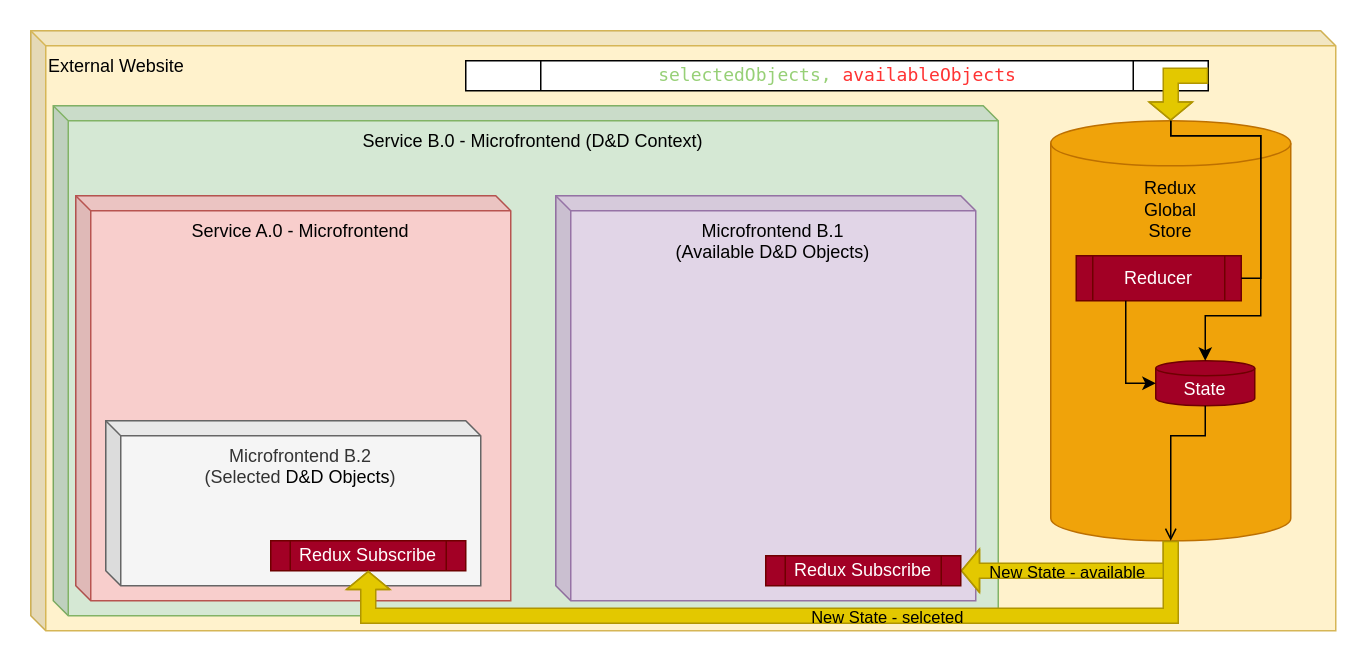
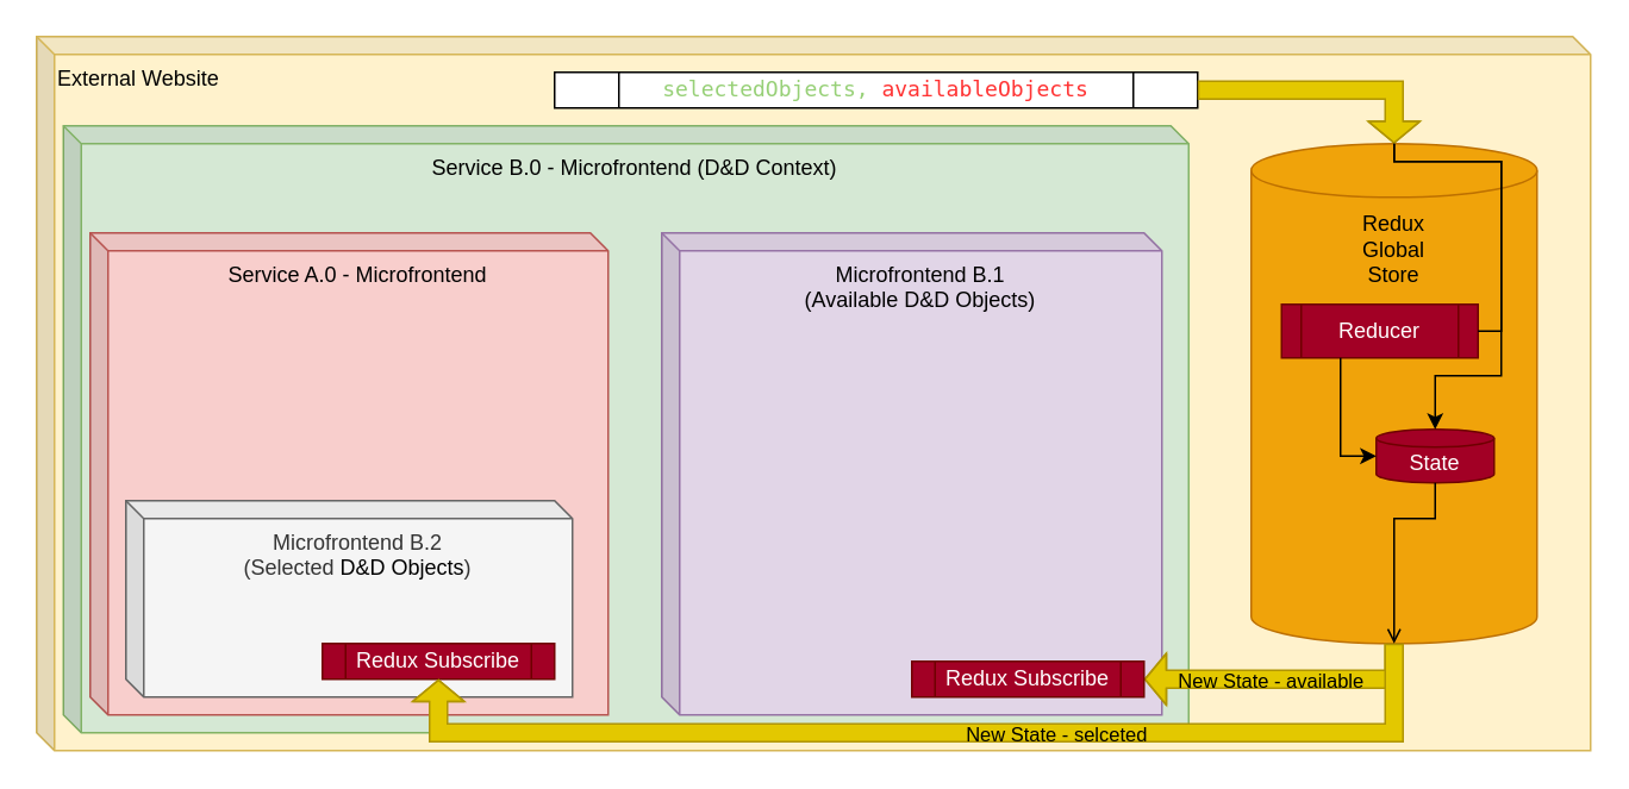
  <mxCell id="0" />
  <mxCell id="1" parent="0" />
  <mxCell id="2" value="External Website" style="shape=cube;whiteSpace=wrap;html=1;boundedLbl=1;backgroundOutline=1;darkOpacity=0.05;darkOpacity2=0.1;verticalAlign=top;size=10;fillColor=#fff2cc;strokeColor=#d6b656;align=left;" parent="1" vertex="1"><mxGeometry x="20" y="20" width="870" height="400" as="geometry" /></mxCell>
  <mxCell id="3" value="Service B.0 - Microfrontend (D&amp;amp;D Context)" style="shape=cube;whiteSpace=wrap;html=1;boundedLbl=1;backgroundOutline=1;darkOpacity=0.05;darkOpacity2=0.1;size=10;verticalAlign=top;fillColor=#d5e8d4;strokeColor=#82b366;" parent="1" vertex="1"><mxGeometry x="35" y="70" width="630" height="340" as="geometry" /></mxCell>
  <mxCell id="4" value="Service A.0 - Microfrontend" style="shape=cube;whiteSpace=wrap;html=1;boundedLbl=1;backgroundOutline=1;darkOpacity=0.05;darkOpacity2=0.1;size=10;verticalAlign=top;fillColor=#f8cecc;strokeColor=#b85450;" parent="1" vertex="1"><mxGeometry x="50" y="130" width="290" height="270" as="geometry" /></mxCell>
  <mxCell id="5" value="Microfrontend B.1&lt;br&gt;(Available D&amp;amp;D Objects)" style="shape=cube;whiteSpace=wrap;html=1;boundedLbl=1;backgroundOutline=1;darkOpacity=0.05;darkOpacity2=0.1;size=10;verticalAlign=top;fillColor=#e1d5e7;strokeColor=#9673a6;" parent="1" vertex="1"><mxGeometry x="370" y="130" width="280" height="270" as="geometry" /></mxCell>
  <mxCell id="6" value="Microfrontend B.2 &lt;br&gt;(Selected&amp;nbsp;&lt;span style=&quot;color: rgb(0, 0, 0);&quot;&gt;D&amp;amp;D Objects&lt;/span&gt;)" style="shape=cube;whiteSpace=wrap;html=1;boundedLbl=1;backgroundOutline=1;darkOpacity=0.05;darkOpacity2=0.1;size=10;verticalAlign=top;fillColor=#f5f5f5;strokeColor=#666666;fontColor=#333333;" parent="1" vertex="1"><mxGeometry x="70" y="280" width="250" height="110" as="geometry" /></mxCell>
- <mxCell id="7" value="&lt;code data-language=&quot;typescript-jsx&quot; data-application=&quot;com.atlassian.bitbucket-server&quot;&gt;&lt;font color=&quot;#97d077&quot;&gt;selectedObjects,&amp;nbsp;&lt;/font&gt;&lt;/code&gt;&lt;span style=&quot;color: rgb(255, 51, 51); font-family: monospace;&quot;&gt;availableObjects&lt;/span&gt;" style="shape=process;whiteSpace=wrap;html=1;backgroundOutline=1;" parent="1" vertex="1"><mxGeometry x="310" y="40" width="495" height="20" as="geometry" /></mxCell>
+ <mxCell id="7" value="&lt;code data-language=&quot;typescript-jsx&quot; data-application=&quot;com.atlassian.bitbucket-server&quot;&gt;&lt;font color=&quot;#97d077&quot;&gt;selectedObjects,&amp;nbsp;&lt;/font&gt;&lt;/code&gt;&lt;span style=&quot;color: rgb(255, 51, 51); font-family: monospace;&quot;&gt;availableObjects&lt;/span&gt;" style="shape=process;whiteSpace=wrap;html=1;backgroundOutline=1;" parent="1" vertex="1"><mxGeometry x="310" y="40" width="360" height="20" as="geometry" /></mxCell>
  <mxCell id="8" value="Redux&lt;div&gt;Global&lt;/div&gt;&lt;div&gt;Store&lt;/div&gt;&lt;div&gt;&lt;br&gt;&lt;/div&gt;&lt;div&gt;&lt;br&gt;&lt;/div&gt;&lt;div&gt;&lt;br&gt;&lt;/div&gt;&lt;div&gt;&lt;br&gt;&lt;/div&gt;&lt;div&gt;&lt;br&gt;&lt;/div&gt;&lt;div&gt;&lt;br&gt;&lt;/div&gt;&lt;div&gt;&lt;br&gt;&lt;/div&gt;&lt;div&gt;&lt;br&gt;&lt;/div&gt;&lt;div&gt;&lt;br&gt;&lt;/div&gt;&lt;div&gt;&lt;br&gt;&lt;/div&gt;&lt;div&gt;&lt;br&gt;&lt;/div&gt;&lt;div&gt;&lt;br&gt;&lt;/div&gt;&lt;div&gt;&lt;br&gt;&lt;/div&gt;" style="shape=cylinder3;whiteSpace=wrap;html=1;boundedLbl=1;backgroundOutline=1;size=15;fillColor=#f0a30a;fontColor=#000000;strokeColor=#BD7000;" parent="1" vertex="1"><mxGeometry x="700" y="80" width="160" height="280" as="geometry" /></mxCell>
  <mxCell id="9" value="Reducer" style="shape=process;whiteSpace=wrap;html=1;backgroundOutline=1;fillColor=#a20025;fontColor=#ffffff;strokeColor=#6F0000;" parent="1" vertex="1"><mxGeometry x="717" y="170" width="110" height="30" as="geometry" /></mxCell>
  <mxCell id="10" value="State" style="shape=cylinder3;whiteSpace=wrap;html=1;boundedLbl=1;backgroundOutline=1;size=5;fillColor=#a20025;fontColor=#ffffff;strokeColor=#6F0000;" parent="1" vertex="1"><mxGeometry x="770" y="240" width="66" height="30" as="geometry" /></mxCell>
  <mxCell id="11" value="" style="shape=flexArrow;endArrow=classic;html=1;rounded=0;exitX=1;exitY=0.5;exitDx=0;exitDy=0;entryX=0.5;entryY=0;entryDx=0;entryDy=0;entryPerimeter=0;endWidth=18;endSize=3.67;fillColor=#e3c800;strokeColor=#B09500;" parent="1" source="7" target="8" edge="1"><mxGeometry width="50" height="50" relative="1" as="geometry"><mxPoint x="900" y="350" as="sourcePoint" /><mxPoint x="950" y="300" as="targetPoint" /><Array as="points"><mxPoint x="780" y="50" /></Array></mxGeometry></mxCell>
  <mxCell id="12" value="" style="shape=flexArrow;endArrow=classic;html=1;rounded=0;exitX=0.5;exitY=1;exitDx=0;exitDy=0;entryX=1;entryY=0.5;entryDx=0;entryDy=0;endWidth=18;endSize=3.67;exitPerimeter=0;fillColor=#e3c800;strokeColor=#B09500;" parent="1" source="8" target="13" edge="1"><mxGeometry width="50" height="50" relative="1" as="geometry"><mxPoint x="690" y="500" as="sourcePoint" /><mxPoint x="800" y="530" as="targetPoint" /><Array as="points"><mxPoint x="780" y="380" /></Array></mxGeometry></mxCell>
  <mxCell id="13" value="Redux Subscribe" style="shape=process;whiteSpace=wrap;html=1;backgroundOutline=1;fillColor=#a20025;fontColor=#ffffff;strokeColor=#6F0000;" parent="1" vertex="1"><mxGeometry x="510" y="370" width="130" height="20" as="geometry" /></mxCell>
  <mxCell id="14" value="Redux Subscribe" style="shape=process;whiteSpace=wrap;html=1;backgroundOutline=1;fillColor=#a20025;strokeColor=#6F0000;fontColor=#ffffff;" parent="1" vertex="1"><mxGeometry x="180" y="360" width="130" height="20" as="geometry" /></mxCell>
  <mxCell id="15" value="" style="shape=flexArrow;endArrow=classic;html=1;rounded=0;exitX=0.5;exitY=1;exitDx=0;exitDy=0;entryX=0.5;entryY=1;entryDx=0;entryDy=0;endWidth=18;endSize=3.67;exitPerimeter=0;fillColor=#e3c800;strokeColor=#B09500;" parent="1" target="14" edge="1"><mxGeometry width="50" height="50" relative="1" as="geometry"><mxPoint x="780" y="360" as="sourcePoint" /><mxPoint x="640" y="380" as="targetPoint" /><Array as="points"><mxPoint x="780" y="410" /><mxPoint x="245" y="410" /></Array></mxGeometry></mxCell>
  <mxCell id="16" value="New State - selceted" style="edgeLabel;html=1;align=center;verticalAlign=middle;resizable=0;points=[];labelBackgroundColor=none;" parent="15" vertex="1" connectable="0"><mxGeometry x="-0.34" y="1" relative="1" as="geometry"><mxPoint x="-37" y="-1" as="offset" /></mxGeometry></mxCell>
  <mxCell id="17" value="New State - available" style="edgeLabel;html=1;align=center;verticalAlign=middle;resizable=0;points=[];labelBackgroundColor=none;" parent="1" vertex="1" connectable="0"><mxGeometry x="710" y="380" as="geometry" /></mxCell>
  <mxCell id="18" style="edgeStyle=orthogonalEdgeStyle;rounded=0;orthogonalLoop=1;jettySize=auto;html=1;exitX=0.5;exitY=0;exitDx=0;exitDy=0;exitPerimeter=0;entryX=1;entryY=0.5;entryDx=0;entryDy=0;endArrow=none;" parent="1" source="8" target="9" edge="1"><mxGeometry relative="1" as="geometry"><mxPoint x="980" y="200" as="targetPoint" /><Array as="points"><mxPoint x="780" y="90" /><mxPoint x="840" y="90" /><mxPoint x="840" y="185" /></Array></mxGeometry></mxCell>
  <mxCell id="19" style="edgeStyle=orthogonalEdgeStyle;rounded=0;orthogonalLoop=1;jettySize=auto;html=1;entryX=0;entryY=0.5;entryDx=0;entryDy=0;entryPerimeter=0;" parent="1" source="9" target="10" edge="1"><mxGeometry relative="1" as="geometry"><mxPoint x="772" y="255" as="targetPoint" /><Array as="points"><mxPoint x="750" y="255" /></Array></mxGeometry></mxCell>
  <mxCell id="20" style="edgeStyle=orthogonalEdgeStyle;rounded=0;orthogonalLoop=1;jettySize=auto;html=1;exitX=0.5;exitY=0;exitDx=0;exitDy=0;exitPerimeter=0;entryX=0.5;entryY=0;entryDx=0;entryDy=0;entryPerimeter=0;" parent="1" target="10" edge="1"><mxGeometry relative="1" as="geometry"><mxPoint x="827" y="185" as="targetPoint" /><mxPoint x="780" y="80" as="sourcePoint" /><Array as="points"><mxPoint x="780" y="90" /><mxPoint x="840" y="90" /><mxPoint x="840" y="210" /><mxPoint x="803" y="210" /></Array></mxGeometry></mxCell>
  <mxCell id="21" style="edgeStyle=orthogonalEdgeStyle;rounded=0;orthogonalLoop=1;jettySize=auto;html=1;entryX=0.5;entryY=1;entryDx=0;entryDy=0;entryPerimeter=0;endArrow=open;" parent="1" source="10" target="8" edge="1"><mxGeometry relative="1" as="geometry"><Array as="points"><mxPoint x="803" y="290" /><mxPoint x="780" y="290" /></Array></mxGeometry></mxCell>
